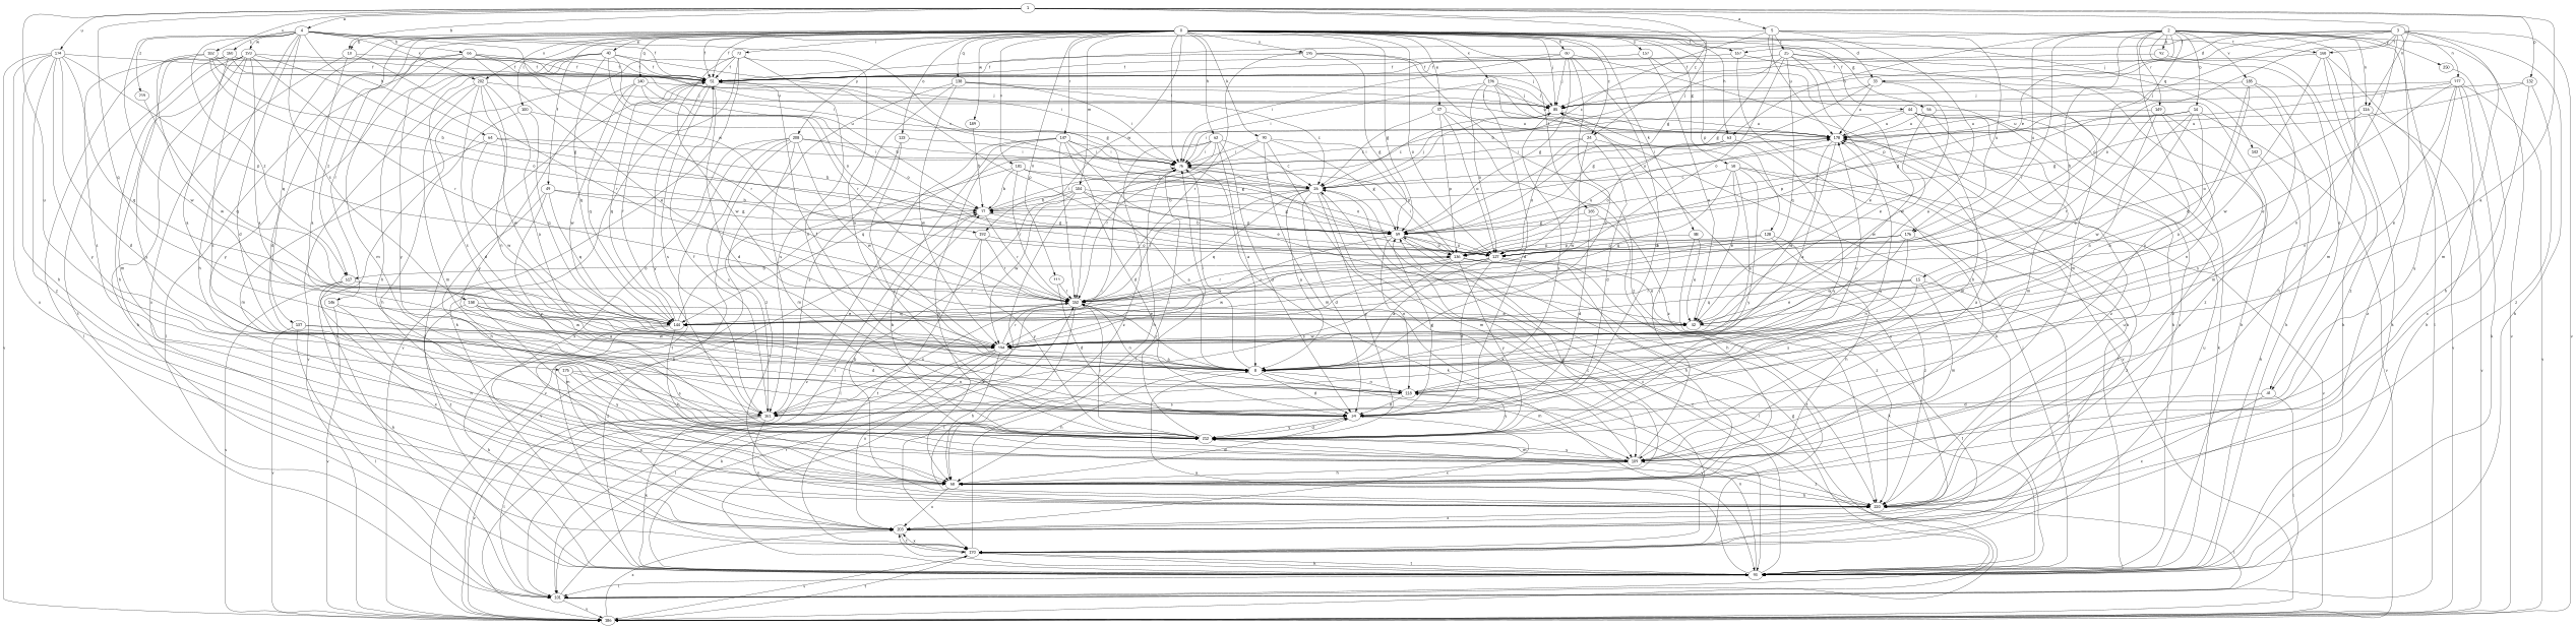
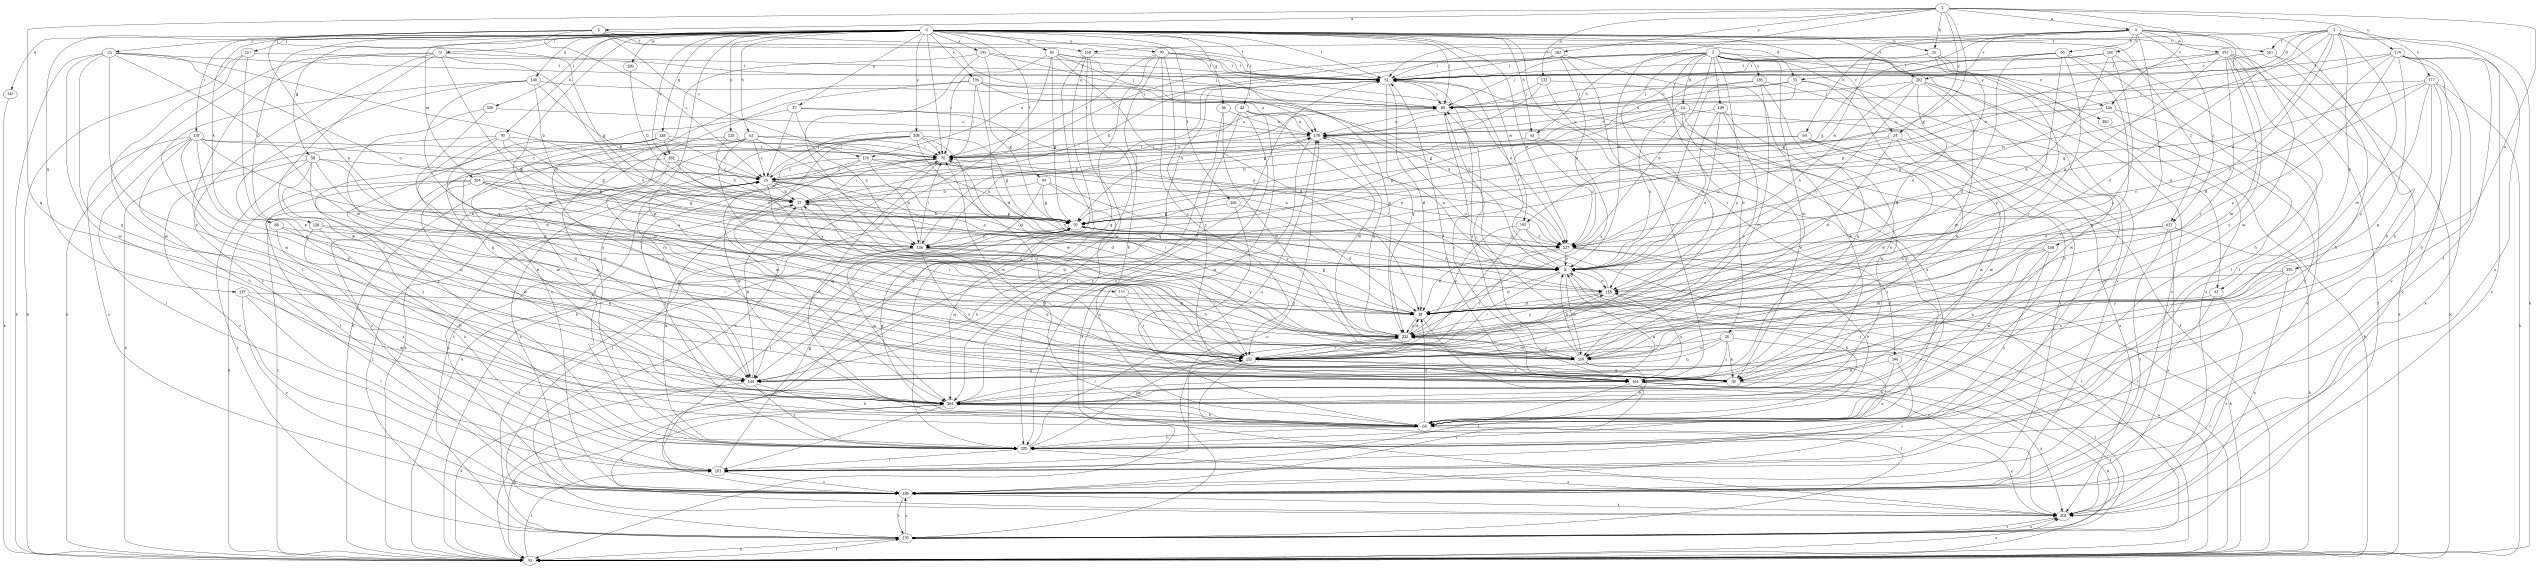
  strict digraph {
    fontname="IBM Plex Sans"
    node [fontname="IBM Plex Sans"]
    edge [fontname="IBM Plex Sans"]
    0
    10
    24
    33
    37
    40
    44
    49
    51
    56
    58
    59
    60
    62
    63
    73
    76
    85
    88
    90
    100
    104
    109
    111
    123
    127
    128
    137
    138
    140
    142
    146
    147
    157
    165
    167
    181
    189
    192
    195
    196
    202
    208
    n44 [label=617]
    8
    152
    203
    34
    194
    178
    42
    220
    136
    26
    144
    212
    68
    161
    93
    17
    186
    170
    101
    118
    1
    4
    5
    116
    132
    174
    175
    182
    64
    66
    158
    160
    193
-   219
    176
    168
    25
    2
    14
    15
    41
-   92
    149
    185
    n89 [label=250]
    3
    117
    0 -> 10 [label=b]
    0 -> 24 [label=c]
    0 -> 33 [label=d]
    0 -> 37 [label=e]
    0 -> 40 [label=e]
    0 -> 44 [label=f]
    0 -> 49 [label=f]
    0 -> 51 [label=f]
    0 -> 56 [label=g]
    0 -> 58 [label=g]
-   0 -> 59 [label=g]
    0 -> 60 [label=h]
    0 -> 62 [label=h]
    0 -> 63 [label=h]
    0 -> 73 [label=i]
    0 -> 76 [label=i]
    0 -> 85 [label=j]
    0 -> 88 [label=k]
    0 -> 90 [label=k]
    0 -> 100 [label=l]
    0 -> 104 [label=m]
    0 -> 109 [label=m]
    0 -> 111 [label=n]
    0 -> 123 [label=o]
    0 -> 127 [label=o]
    0 -> 128 [label=p]
    0 -> 137 [label=q]
    0 -> 138 [label=q]
    0 -> 140 [label=q]
    0 -> 142 [label=q]
    0 -> 146 [label=r]
    0 -> 147 [label=r]
    0 -> 157 [label=s]
    0 -> 165 [label=t]
    0 -> 167 [label=t]
    0 -> 181 [label=v]
    0 -> 189 [label=w]
    0 -> 192 [label=w]
    0 -> 195 [label=x]
    0 -> 196 [label=x]
    0 -> 202 [label=x]
    0 -> 208 [label=y]
    0 -> n44 [label=z]
    10 -> 51 [label=f]
    10 -> 8 [label=a]
    10 -> 152 [label=r]
    10 -> 203 [label=x]
    24 -> 76 [label=i]
    24 -> 127 [label=o]
    24 -> 203 [label=x]
    24 -> 34 [label=d]
    24 -> 194 [label=w]
    33 -> 59 [label=g]
    33 -> 85 [label=j]
    33 -> 178 [label=u]
    33 -> 42 [label=e]
    33 -> 220 [label=z]
    37 -> 127 [label=o]
    37 -> 178 [label=u]
    37 -> 220 [label=z]
    37 -> 136 [label=p]
    37 -> 26 [label=c]
    40 -> 51 [label=f]
    40 -> 76 [label=i]
    40 -> 127 [label=o]
    40 -> 152 [label=r]
    40 -> 144 [label=q]
    40 -> 212 [label=y]
    40 -> 68 [label=h]
    40 -> 161 [label=s]
    44 -> 76 [label=i]
    44 -> 109 [label=m]
    44 -> 203 [label=x]
    44 -> 178 [label=u]
    44 -> 220 [label=z]
    44 -> 93 [label=k]
    49 -> 59 [label=g]
    49 -> 144 [label=q]
    49 -> 212 [label=y]
    49 -> 68 [label=h]
    49 -> 17 [label=b]
    51 -> 85 [label=j]
    51 -> 34 [label=d]
    51 -> 136 [label=p]
    51 -> 144 [label=q]
    51 -> 212 [label=y]
    51 -> 161 [label=s]
    56 -> 109 [label=m]
    56 -> 178 [label=u]
    56 -> 220 [label=z]
    58 -> 8 [label=a]
    58 -> 42 [label=e]
    58 -> 26 [label=c]
    58 -> 144 [label=q]
    58 -> 212 [label=y]
    58 -> 186 [label=v]
    58 -> 170 [label=t]
    59 -> 127 [label=o]
    59 -> 194 [label=w]
    59 -> 136 [label=p]
    59 -> 17 [label=b]
    59 -> 101 [label=l]
    59 -> 118 [label=n]
    60 -> 51 [label=f]
    60 -> 59 [label=g]
    60 -> 76 [label=i]
    60 -> 85 [label=j]
    60 -> 8 [label=a]
    60 -> 34 [label=d]
    60 -> 93 [label=k]
    62 -> 76 [label=i]
    62 -> 8 [label=a]
    62 -> 152 [label=r]
    62 -> 34 [label=d]
    62 -> 220 [label=z]
    62 -> 26 [label=c]
    62 -> 144 [label=q]
    63 -> 76 [label=i]
    63 -> 127 [label=o]
    63 -> 212 [label=y]
    73 -> 51 [label=f]
    73 -> 8 [label=a]
    73 -> 194 [label=w]
    73 -> 93 [label=k]
    73 -> 186 [label=v]
    73 -> 101 [label=l]
    73 -> 118 [label=n]
    76 -> 26 [label=c]
    76 -> 68 [label=h]
    76 -> 93 [label=k]
    85 -> 178 [label=u]
    85 -> 26 [label=c]
    85 -> 161 [label=s]
    88 -> 42 [label=e]
    88 -> 220 [label=z]
    88 -> 136 [label=p]
    90 -> 59 [label=g]
    90 -> 76 [label=i]
    90 -> 109 [label=m]
    90 -> 152 [label=r]
    90 -> 136 [label=p]
    90 -> 93 [label=k]
    100 -> 178 [label=u]
    100 -> 144 [label=q]
    100 -> 68 [label=h]
    104 -> 59 [label=g]
    104 -> 8 [label=a]
    104 -> 194 [label=w]
    104 -> 136 [label=p]
    104 -> 93 [label=k]
    104 -> 17 [label=b]
    104 -> 101 [label=l]
    109 -> 85 [label=j]
-   109 -> 178 [label=a]
+   109 -> 8 [label=a]
    109 -> 220 [label=z]
    109 -> 212 [label=y]
    109 -> 68 [label=h]
    111 -> 152 [label=r]
    111 -> 34 [label=d]
    123 -> 76 [label=i]
    123 -> 212 [label=y]
    123 -> 161 [label=s]
    127 -> 8 [label=a]
    127 -> 152 [label=r]
    127 -> 34 [label=d]
    127 -> 68 [label=h]
    127 -> 93 [label=k]
    128 -> 152 [label=r]
    128 -> 220 [label=z]
    128 -> 136 [label=p]
    128 -> 68 [label=h]
    137 -> 34 [label=d]
    137 -> 194 [label=w]
    137 -> 186 [label=v]
    137 -> 101 [label=l]
    138 -> 76 [label=i]
-   138 -> 85 [label=j]
+   138 -> 181 [label=j]
    138 -> 194 [label=w]
    138 -> 220 [label=z]
    138 -> 26 [label=c]
    138 -> 161 [label=s]
    140 -> 85 [label=j]
    140 -> 127 [label=o]
    140 -> 194 [label=w]
    140 -> 144 [label=q]
    140 -> 212 [label=y]
    140 -> 17 [label=b]
    142 -> 93 [label=k]
    146 -> 42 [label=e]
    146 -> 68 [label=h]
    146 -> 186 [label=v]
    147 -> 76 [label=i]
    147 -> 152 [label=r]
    147 -> 34 [label=d]
    147 -> 42 [label=e]
    147 -> 26 [label=c]
    147 -> 68 [label=h]
    147 -> 186 [label=v]
    147 -> 101 [label=l]
    157 -> 51 [label=f]
-   56 -> 194 [label=w]
+   157 -> 194 [label=w]
    157 -> 42 [label=e]
    157 -> 93 [label=k]
    165 -> 59 [label=g]
    165 -> 34 [label=d]
    165 -> 68 [label=h]
    167 -> 51 [label=f]
    167 -> 68 [label=h]
    167 -> 93 [label=k]
    181 -> 127 [label=o]
    181 -> 152 [label=r]
    181 -> 26 [label=c]
    181 -> 17 [label=b]
    181 -> 186 [label=v]
    189 -> 17 [label=b]
    192 -> 127 [label=o]
    192 -> 152 [label=r]
    192 -> 212 [label=y]
    192 -> 170 [label=t]
    195 -> 51 [label=f]
    195 -> 59 [label=g]
    195 -> 85 [label=j]
    195 -> 152 [label=r]
    195 -> 220 [label=z]
    196 -> 76 [label=i]
    196 -> 85 [label=j]
    196 -> 127 [label=o]
    196 -> 34 [label=d]
    196 -> 178 [label=u]
    196 -> 93 [label=k]
    196 -> 186 [label=v]
    202 -> 85 [label=j]
    202 -> 109 [label=m]
    202 -> 8 [label=a]
    202 -> 34 [label=d]
    202 -> 194 [label=w]
    202 -> 186 [label=v]
    202 -> 118 [label=n]
    208 -> 59 [label=g]
    208 -> 76 [label=i]
    208 -> 109 [label=m]
    208 -> 203 [label=x]
    208 -> 194 [label=w]
    208 -> 161 [label=s]
    208 -> 93 [label=k]
    208 -> 170 [label=t]
-   127 -> n44 [label=o]
+   n44 -> 127 [label=o]
    n44 -> 152 [label=r]
    n44 -> 203 [label=x]
    n44 -> 93 [label=k]
    n44 -> 186 [label=v]
    8 -> 51 [label=f]
    8 -> 76 [label=i]
    8 -> 109 [label=m]
    8 -> 152 [label=r]
    8 -> 34 [label=d]
    8 -> 68 [label=h]
    8 -> 118 [label=n]
    152 -> 42 [label=e]
    152 -> 144 [label=q]
    152 -> 161 [label=s]
    152 -> 170 [label=t]
    152 -> 118 [label=n]
    203 -> 170 [label=t]
    34 -> 59 [label=g]
    34 -> 203 [label=x]
    34 -> 212 [label=y]
    194 -> 8 [label=a]
    194 -> 152 [label=r]
    194 -> 203 [label=x]
    194 -> 68 [label=h]
    194 -> 93 [label=k]
    194 -> 101 [label=l]
    178 -> 76 [label=i]
    178 -> 8 [label=a]
    178 -> 194 [label=w]
    42 -> 194 [label=w]
    42 -> 170 [label=t]
    220 -> 203 [label=x]
    220 -> 178 [label=u]
    220 -> 212 [label=y]
    220 -> 17 [label=b]
    220 -> 101 [label=l]
    136 -> 76 [label=i]
    136 -> 152 [label=r]
    136 -> 194 [label=w]
    136 -> 178 [label=u]
    136 -> 42 [label=e]
    136 -> 212 [label=y]
    136 -> 161 [label=s]
    136 -> 170 [label=t]
    26 -> 85 [label=j]
    26 -> 109 [label=m]
    26 -> 8 [label=a]
    26 -> 152 [label=r]
    26 -> 34 [label=d]
    26 -> 178 [label=u]
    26 -> 144 [label=q]
    26 -> 212 [label=y]
    26 -> 17 [label=b]
    144 -> 51 [label=f]
    144 -> 220 [label=z]
    144 -> 68 [label=h]
    144 -> 93 [label=k]
    144 -> 17 [label=b]
    212 -> 76 [label=i]
    212 -> 109 [label=m]
    212 -> 152 [label=r]
    212 -> 34 [label=d]
    212 -> 178 [label=u]
    212 -> 17 [label=b]
    68 -> 59 [label=g]
    68 -> 203 [label=x]
    68 -> 34 [label=d]
    68 -> 220 [label=h]
    161 -> 51 [label=f]
    161 -> 76 [label=i]
    161 -> 203 [label=x]
    161 -> 93 [label=k]
    161 -> 186 [label=v]
    161 -> 101 [label=l]
    93 -> 51 [label=f]
    93 -> 85 [label=j]
    93 -> 8 [label=a]
    93 -> 203 [label=x]
    93 -> 26 [label=c]
    93 -> 170 [label=t]
    93 -> 101 [label=l]
    93 -> 118 [label=n]
    17 -> 59 [label=g]
    17 -> 76 [label=i]
    17 -> 152 [label=r]
    17 -> 186 [label=v]
    186 -> 203 [label=x]
    186 -> 26 [label=c]
    186 -> 170 [label=t]
    170 -> 76 [label=i]
    170 -> 203 [label=x]
    170 -> 178 [label=u]
    170 -> 26 [label=c]
    170 -> 93 [label=k]
    170 -> 186 [label=v]
    101 -> 59 [label=g]
    101 -> 152 [label=r]
    101 -> 186 [label=v]
    118 -> 34 [label=d]
    118 -> 178 [label=u]
    118 -> 212 [label=y]
    118 -> 161 [label=s]
    1 -> 10 [label=b]
    1 -> 24 [label=c]
    1 -> 59 [label=g]
    1 -> 8 [label=a]
    1 -> 144 [label=q]
    1 -> 4 [label=a]
    1 -> 5 [label=a]
    1 -> 116 [label=n]
    1 -> 132 [label=p]
    1 -> 174 [label=u]
    1 -> 175 [label=u]
    1 -> 182 [label=v]
    4 -> 51 [label=f]
    4 -> 59 [label=g]
    4 -> 192 [label=w]
    4 -> 202 [label=x]
    4 -> n44 [label=z]
    4 -> 34 [label=d]
    4 -> 194 [label=w]
    4 -> 68 [label=h]
    4 -> 64 [label=h]
    4 -> 66 [label=h]
    4 -> 158 [label=s]
    4 -> 160 [label=s]
    4 -> 193 [label=w]
-   4 -> 219 [label=z]
    5 -> 51 [label=f]
    5 -> 59 [label=g]
    5 -> 8 [label=a]
    5 -> 178 [label=u]
    5 -> 26 [label=c]
    5 -> 176 [label=u]
    5 -> 168 [label=t]
    5 -> 25 [label=c]
    116 -> 127 [label=o]
    116 -> 178 [label=u]
    116 -> 220 [label=z]
    116 -> 186 [label=v]
    132 -> 59 [label=g]
    132 -> 85 [label=j]
    132 -> 220 [label=z]
    132 -> 68 [label=h]
    174 -> 51 [label=f]
    174 -> 203 [label=x]
    174 -> 34 [label=d]
    174 -> 220 [label=z]
    174 -> 136 [label=p]
    174 -> 144 [label=q]
    174 -> 212 [label=y]
    174 -> 68 [label=h]
    174 -> 186 [label=v]
    175 -> 203 [label=x]
    175 -> 212 [label=y]
    175 -> 161 [label=s]
    175 -> 118 [label=n]
    182 -> 51 [label=f]
    182 -> 76 [label=i]
    182 -> 127 [label=o]
    182 -> 194 [label=w]
    182 -> 161 [label=s]
    182 -> 17 [label=b]
    64 -> 76 [label=i]
    64 -> 109 [label=m]
    64 -> 194 [label=w]
    64 -> 17 [label=b]
    66 -> 51 [label=f]
    66 -> 152 [label=r]
    66 -> 34 [label=d]
    66 -> 42 [label=e]
    66 -> 26 [label=c]
    66 -> 212 [label=y]
    66 -> 101 [label=l]
    158 -> 109 [label=m]
    158 -> 8 [label=a]
    158 -> 194 [label=w]
    158 -> 42 [label=e]
    158 -> 220 [label=z]
    160 -> 51 [label=f]
    160 -> 8 [label=a]
    160 -> 178 [label=u]
    160 -> 212 [label=y]
    160 -> 101 [label=l]
    193 -> 51 [label=f]
    193 -> 59 [label=g]
    193 -> 109 [label=m]
    193 -> 8 [label=a]
    193 -> 152 [label=r]
    193 -> 68 [label=h]
    193 -> 161 [label=s]
    193 -> 93 [label=k]
    193 -> 170 [label=t]
-   219 -> 144 [label=q]
    176 -> 127 [label=o]
    176 -> 194 [label=w]
    176 -> 220 [label=z]
    176 -> 136 [label=p]
+   176 -> 26 [label=c]
    176 -> 118 [label=n]
    168 -> 51 [label=f]
    168 -> 194 [label=w]
    168 -> 220 [label=z]
    168 -> 93 [label=k]
    168 -> 186 [label=v]
    25 -> 51 [label=f]
    25 -> 109 [label=m]
    25 -> 127 [label=o]
    25 -> 194 [label=w]
    25 -> 42 [label=e]
    25 -> 144 [label=q]
    25 -> 93 [label=k]
    25 -> 17 [label=b]
    2 -> 51 [label=f]
    2 -> 63 [label=h]
    2 -> 85 [label=j]
    2 -> 109 [label=m]
    2 -> 127 [label=o]
    2 -> 152 [label=r]
    2 -> 212 [label=y]
    2 -> 186 [label=v]
    2 -> 101 [label=l]
    2 -> 116 [label=n]
    2 -> 176 [label=u]
    2 -> 14 [label=b]
    2 -> 15 [label=b]
    2 -> 41 [label=e]
-   2 -> 92 [label=k]
    2 -> 149 [label=r]
    2 -> 185 [label=v]
    2 -> n89 [label=y]
    14 -> 8 [label=a]
    14 -> 194 [label=w]
    14 -> 178 [label=u]
    14 -> 42 [label=e]
    14 -> 136 [label=p]
    14 -> 186 [label=v]
    15 -> 109 [label=m]
    15 -> 152 [label=r]
    15 -> 42 [label=e]
    15 -> 144 [label=q]
    15 -> 161 [label=s]
    15 -> 170 [label=t]
    41 -> 203 [label=x]
    41 -> 34 [label=d]
    41 -> 101 [label=l]
-   92 -> 51 [label=f]
-   92 -> 93 [label=k]
    149 -> 8 [label=a]
    149 -> 152 [label=r]
    149 -> 178 [label=u]
    149 -> 161 [label=s]
    149 -> 118 [label=n]
    185 -> 85 [label=j]
    185 -> 109 [label=m]
    185 -> 8 [label=a]
    185 -> 144 [label=q]
    185 -> 68 [label=h]
    n89 -> 93 [label=k]
    3 -> 33 [label=d]
    3 -> 109 [label=m]
    3 -> 127 [label=o]
    3 -> 167 [label=t]
    3 -> 136 [label=p]
    3 -> 93 [label=k]
    3 -> 17 [label=e]
    3 -> 186 [label=v]
    3 -> 118 [label=n]
    3 -> 168 [label=t]
    3 -> 41 [label=e]
    3 -> 117 [label=n]
    117 -> 59 [label=g]
    117 -> 85 [label=j]
    117 -> 203 [label=x]
    117 -> 42 [label=e]
    117 -> 212 [label=y]
    117 -> 93 [label=k]
    117 -> 186 [label=v]
    117 -> 118 [label=n]
  }
